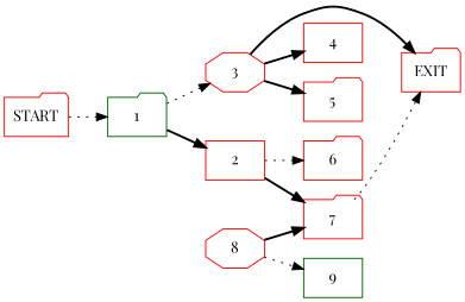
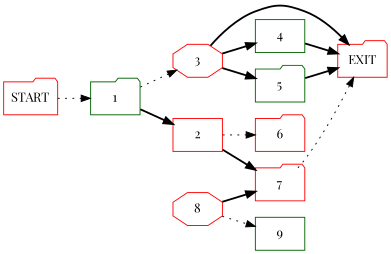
  digraph {
    fontname="Playfair Display"
    rankdir=LR
    node [color=red fontname="Playfair Display" shape=folder]
    edge [fontname="Playfair Display" style=bold]
    n1 [label=START]
    1 [color=darkgreen]
    2 [shape=box]
    3 [shape=octagon]
    n5 [label=EXIT]
    6
    7
-   4 [shape=box]
-   5
+   4 [color=darkgreen shape=box]
+   5 [color=darkgreen]
    8 [shape=octagon]
    9 [color=darkgreen shape=box]
    n1 -> 1 [style=dotted]
    1 -> 2
    1 -> 3 [style=dotted]
    2 -> 6 [style=dotted]
    2 -> 7
    3 -> n5
    3 -> 4
    3 -> 5
    7 -> n5 [style=dotted]
+   4 -> n5
+   5 -> n5
    8 -> 7
    8 -> 9 [style=dotted]
  }
